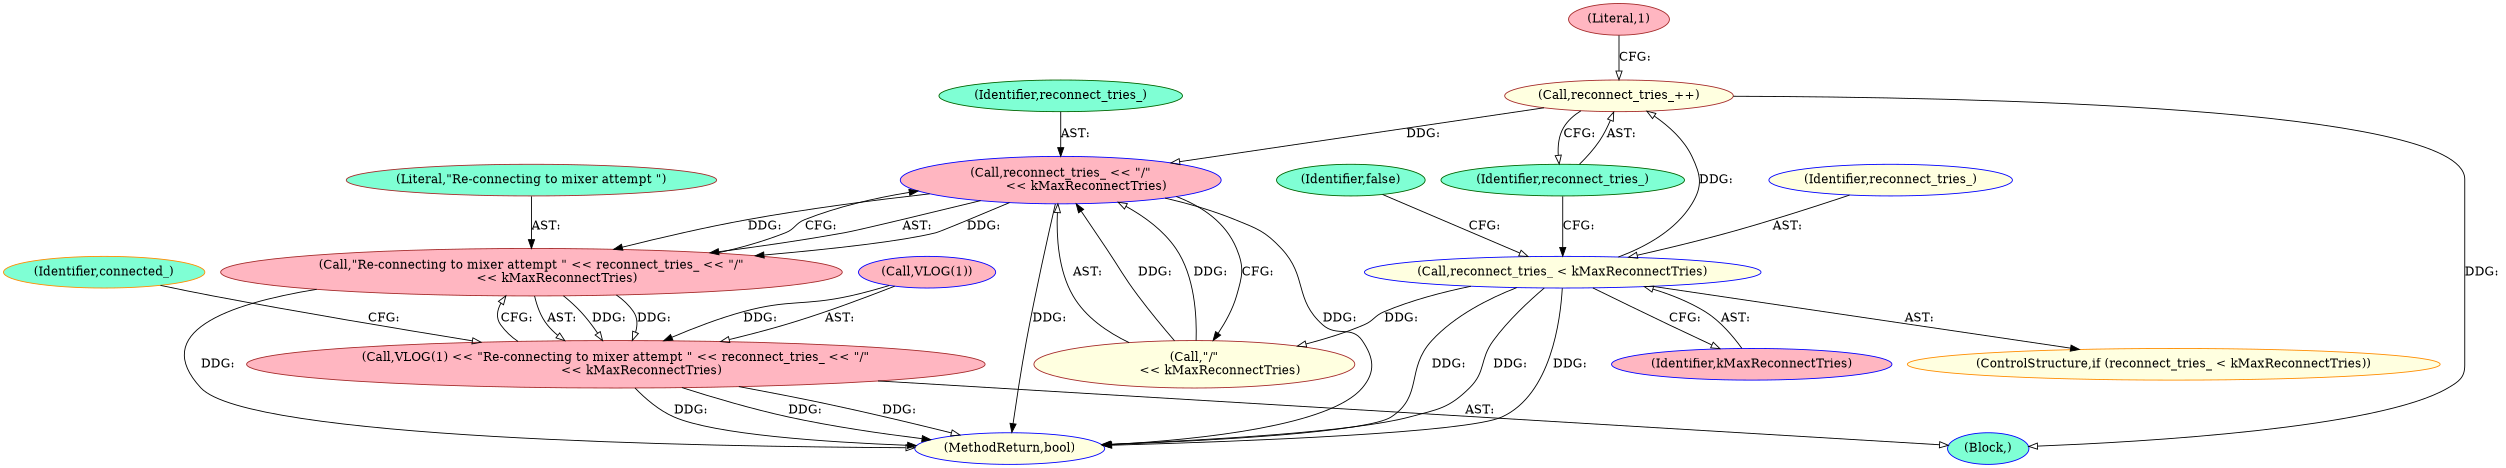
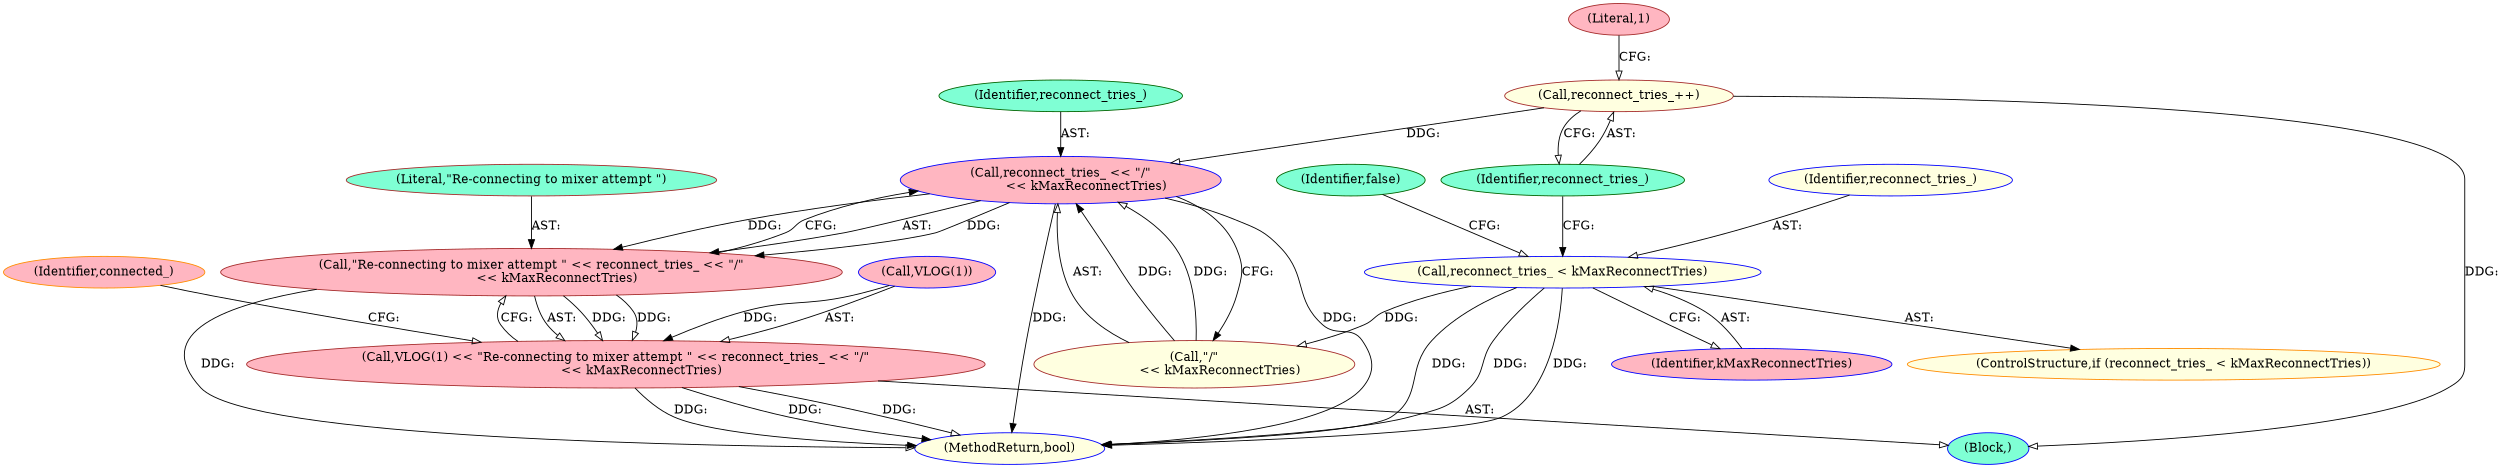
  digraph {
    node [color=blue fillcolor=lightyellow style=filled]
    edge [arrowhead=onormal]
    n1 [color=brown label="(Call,reconnect_tries_++)"]
    n2 [fillcolor=lightpink label="(Call,reconnect_tries_ << \"/\"\n             << kMaxReconnectTries)"]
    n3 [color=darkgreen fillcolor=aquamarine label="(Identifier,reconnect_tries_)"]
    n4 [fillcolor=aquamarine label="(Block,)"]
    n5 [label="(MethodReturn,bool)"]
    n6 [color=brown label="(Call,\"/\"\n             << kMaxReconnectTries)"]
    n7 [color=brown fillcolor=lightpink label="(Call,\"Re-connecting to mixer attempt \" << reconnect_tries_ << \"/\"\n             << kMaxReconnectTries)"]
    n8 [label="(Call,reconnect_tries_ < kMaxReconnectTries)"]
    n9 [fillcolor=lightpink label="(Identifier,kMaxReconnectTries)"]
    n10 [color=darkorange label="(ControlStructure,if (reconnect_tries_ < kMaxReconnectTries))"]
    n11 [color=brown fillcolor=lightpink label="(Call,VLOG(1) << \"Re-connecting to mixer attempt \" << reconnect_tries_ << \"/\"\n             << kMaxReconnectTries)"]
    n12 [label="(Identifier,reconnect_tries_)"]
    n13 [color=brown fillcolor=lightpink label="(Literal,1)"]
    n14 [color=darkgreen fillcolor=aquamarine label="(Identifier,false)"]
    n15 [color=darkgreen fillcolor=aquamarine label="(Identifier,reconnect_tries_)"]
    n16 [color=brown fillcolor=aquamarine label="(Literal,\"Re-connecting to mixer attempt \")"]
    n17 [fillcolor=lightpink label="(Call,VLOG(1))"]
-   n18 [color=darkorange fillcolor=aquamarine label="(Identifier,connected_)"]
+   n18 [color=darkorange fillcolor=lightpink label="(Identifier,connected_)"]
    n1 -> n2 [label="DDG: "]
    n1 -> n3 [label="CFG: "]
    n1 -> n4 [label="DDG: "]
    n2 -> n5 [arrowhead=normal label="DDG: "]
    n2 -> n5 [label="DDG: "]
    n2 -> n6 [arrowhead=normal label="CFG: "]
    n2 -> n7 [arrowhead=normal label="AST: "]
    n2 -> n7 [arrowhead=normal label="DDG: "]
    n2 -> n7 [arrowhead=normal label="DDG: "]
    n3 -> n1 [label="AST: "]
    n3 -> n8 [arrowhead=normal label="CFG: "]
    n6 -> n2 [label="AST: "]
    n6 -> n2 [arrowhead=normal label="DDG: "]
    n6 -> n2 [label="DDG: "]
    n7 -> n2 [arrowhead=normal label="CFG: "]
    n7 -> n5 [label="DDG: "]
    n7 -> n11 [label="AST: "]
    n7 -> n11 [label="DDG: "]
    n7 -> n11 [label="DDG: "]
-   n8 -> n1 [label="DDG: "]
    n8 -> n5 [label="DDG: "]
    n8 -> n5 [label="DDG: "]
    n8 -> n5 [arrowhead=normal label="DDG: "]
    n8 -> n6 [label="DDG: "]
    n8 -> n9 [label="CFG: "]
    n8 -> n10 [arrowhead=normal label="AST: "]
    n9 -> n8 [label="AST: "]
    n11 -> n4 [label="AST: "]
    n11 -> n5 [arrowhead=normal label="DDG: "]
    n11 -> n5 [arrowhead=normal label="DDG: "]
    n11 -> n5 [label="DDG: "]
    n11 -> n7 [label="CFG: "]
    n12 -> n8 [label="AST: "]
    n13 -> n1 [label="CFG: "]
    n14 -> n8 [label="CFG: "]
    n15 -> n2 [arrowhead=normal label="AST: "]
    n16 -> n7 [arrowhead=normal label="AST: "]
    n17 -> n11 [label="AST: "]
    n17 -> n11 [arrowhead=normal label="DDG: "]
    n18 -> n11 [label="CFG: "]
  }
